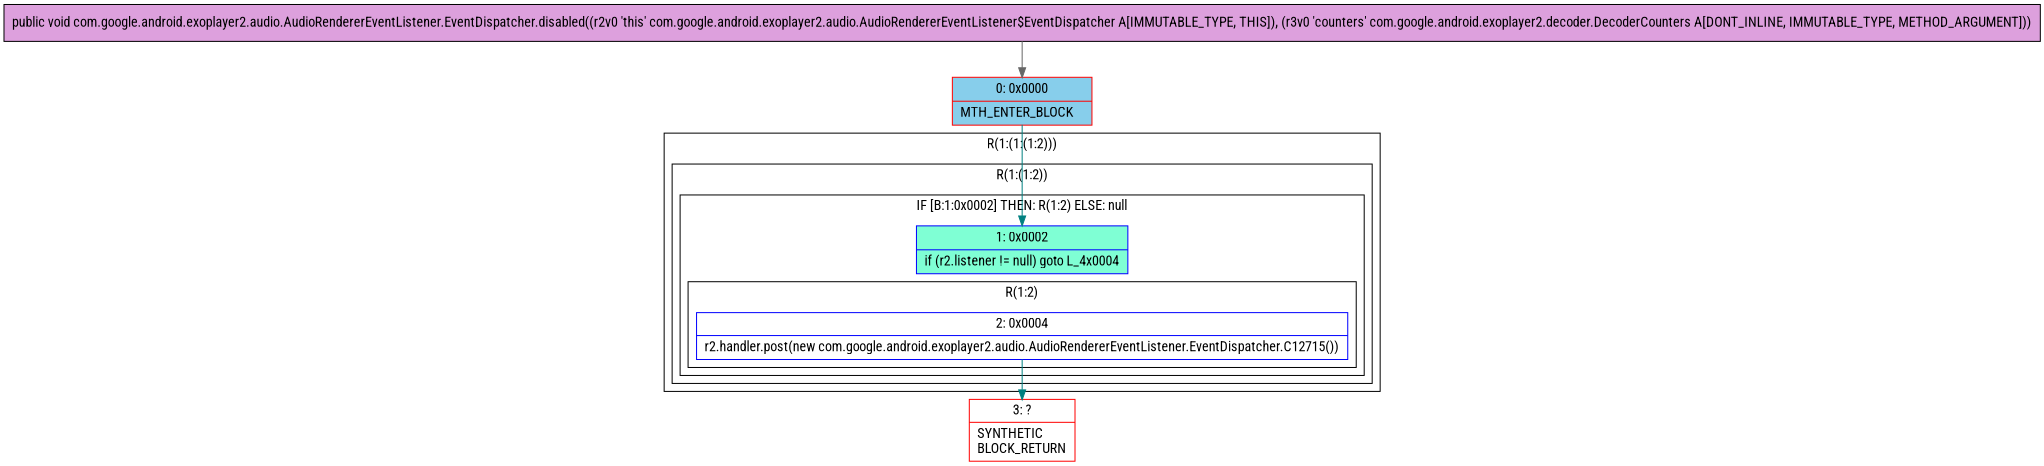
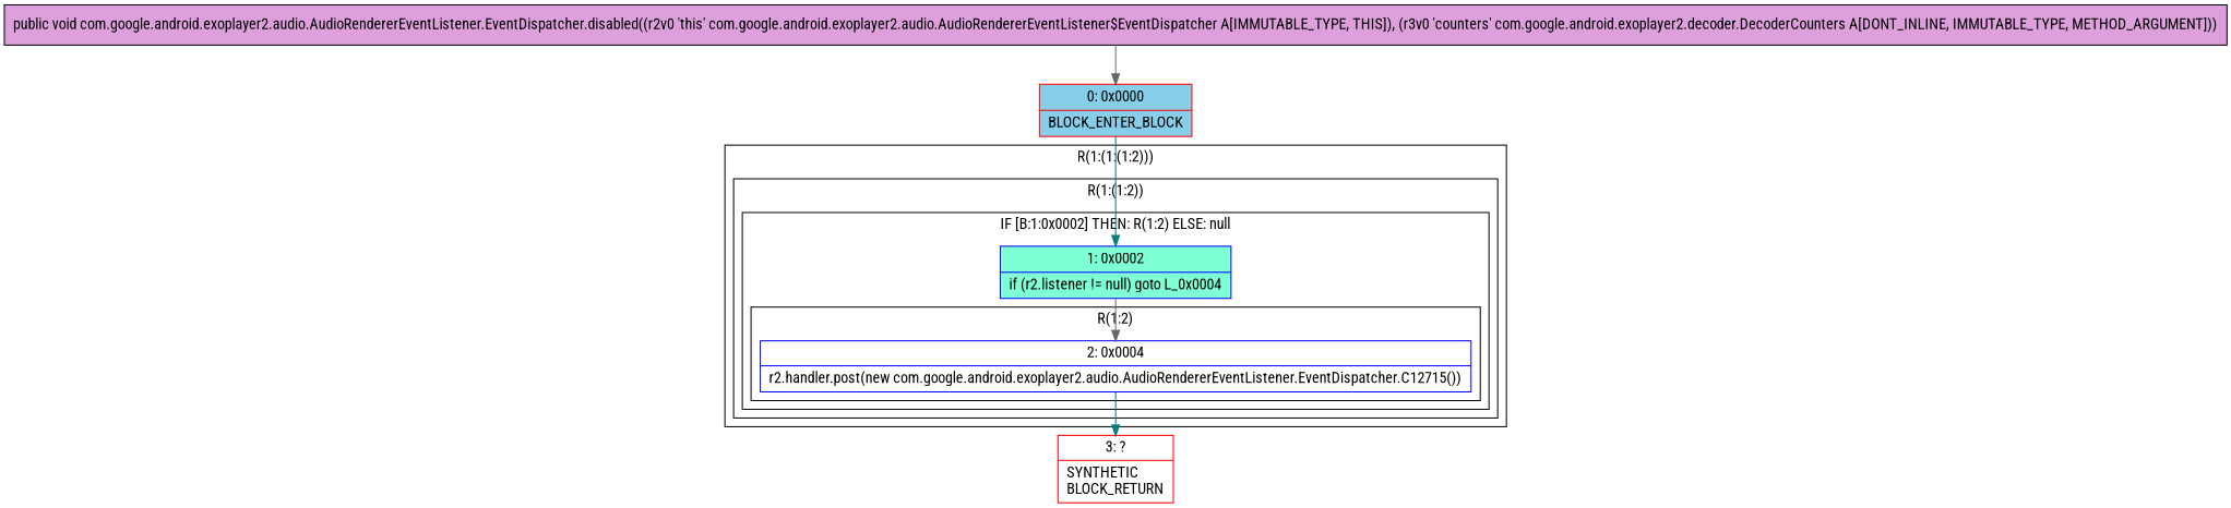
  digraph {
    fontname="Roboto Condensed"
    node [color=blue fillcolor=white fontname="Roboto Condensed" shape=record style=filled]
    edge [color=teal fontname="Roboto Condensed"]
    n1 [label="{2\:\ 0x0004|r2.handler.post(new com.google.android.exoplayer2.audio.AudioRendererEventListener.EventDispatcher.C12715())\l}"]
-   n2 [fillcolor=aquamarine label="{1\:\ 0x0002|if (r2.listener != null) goto L_4x0004\l}"]
+   n2 [fillcolor=aquamarine label="{1\:\ 0x0002|if (r2.listener != null) goto L_0x0004\l}"]
    n3 [color=red label="{3\:\ ?|SYNTHETIC\lBLOCK_RETURN\l}"]
-   n4 [color=red fillcolor=skyblue label="{0\:\ 0x0000|MTH_ENTER_BLOCK\l}"]
+   n4 [color=red fillcolor=skyblue label="{0\:\ 0x0000|BLOCK_ENTER_BLOCK\l}"]
    n5 [fillcolor=plum label="{public void com.google.android.exoplayer2.audio.AudioRendererEventListener.EventDispatcher.disabled((r2v0 'this' com.google.android.exoplayer2.audio.AudioRendererEventListener$EventDispatcher A[IMMUTABLE_TYPE, THIS]), (r3v0 'counters' com.google.android.exoplayer2.decoder.DecoderCounters A[DONT_INLINE, IMMUTABLE_TYPE, METHOD_ARGUMENT])) }" color=""]
    subgraph cluster_1 {
      label="R(1:(1:(1:2)))"
      subgraph cluster_2 {
        label="R(1:(1:2))"
        subgraph cluster_3 {
          label="IF [B:1:0x0002] THEN: R(1:2) ELSE: null"
          n2
          subgraph cluster_4 {
            label="R(1:2)"
            n1
          }
        }
      }
    }
    n1 -> n3
+   n2 -> n1 [color=gray40]
    n4 -> n2
    n5 -> n4 [color=gray40]
  }
